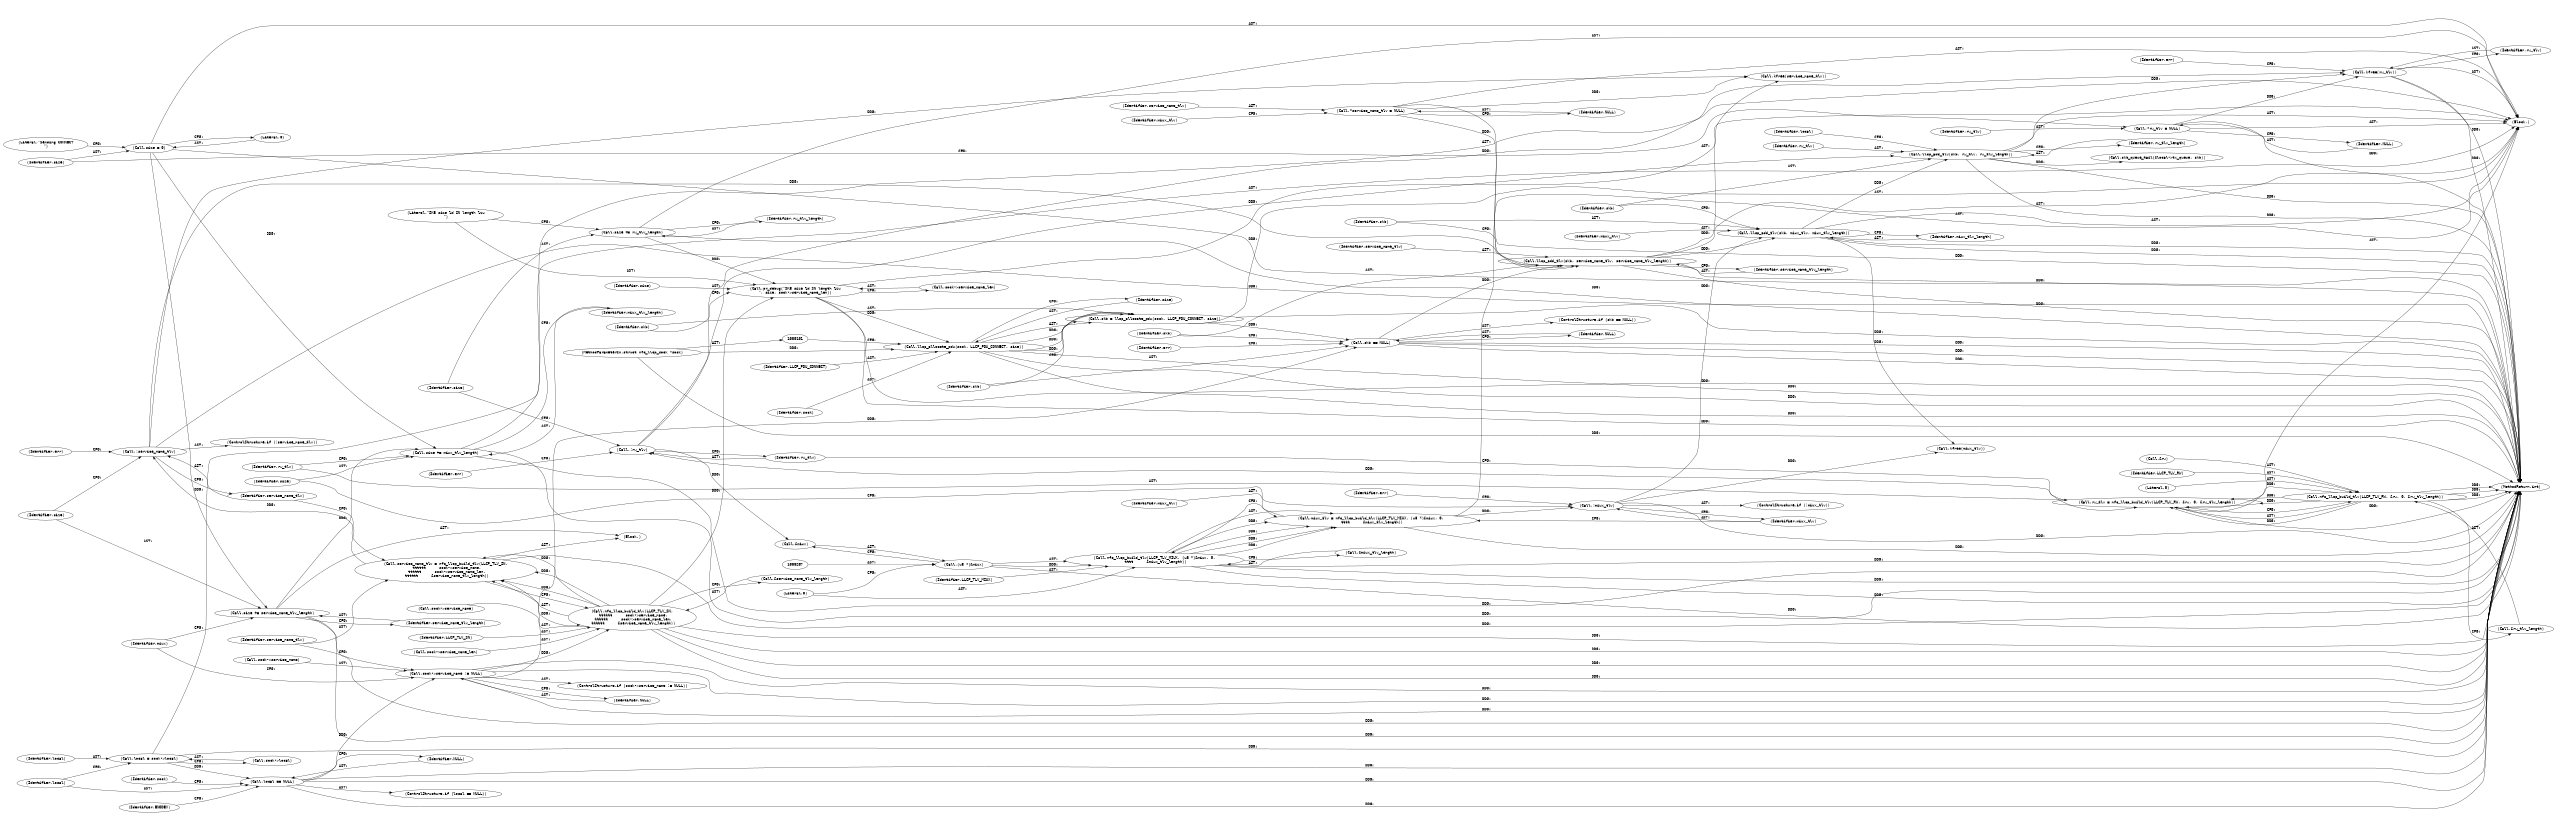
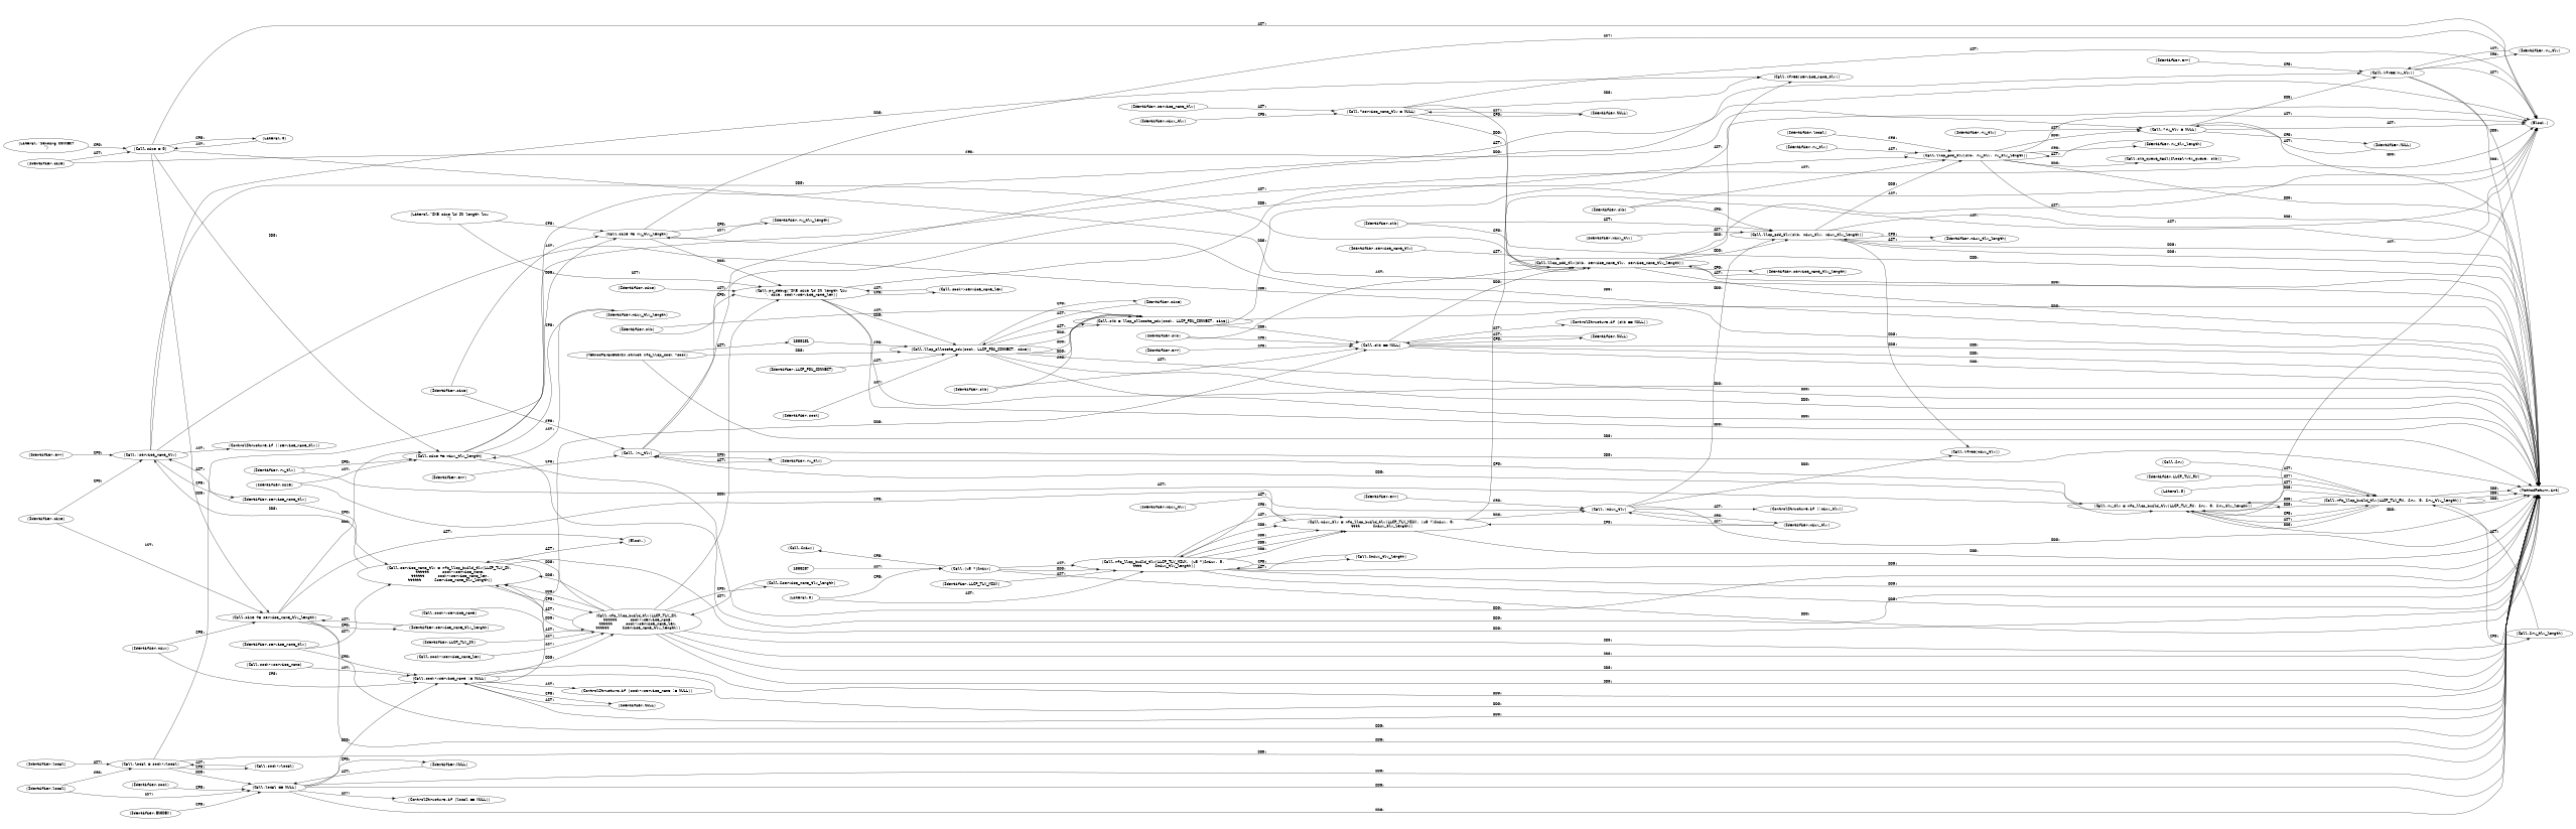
  digraph {
    fontname="DejaVu Sans Mono"
    rankdir=LR
    node [fontname="DejaVu Sans Mono"]
    edge [fontname="DejaVu Sans Mono"]
    n1 [label="(Call,kfree(rw_tlv))"]
    n2 [label="(MethodReturn,int)"]
    n3 [label="(Identifier,rw_tlv)"]
    n4 [label="(Block,)"]
    n5 [label="(Call,!rw_tlv)"]
    n6 [label="(Call,llcp_add_tlv(skb, rw_tlv, rw_tlv_length))"]
    n7 [label="(Identifier,rw_tlv)"]
    n8 [label="(Call,skb_queue_tail(&local->tx_queue, skb))"]
    n9 [label="(Identifier,rw_tlv_length)"]
    n10 [label="(Call,rw_tlv = nfc_llcp_build_tlv(LLCP_TLV_RW, &rw, 0, &rw_tlv_length))"]
    n11 [label="(Call,nfc_llcp_build_tlv(LLCP_TLV_RW, &rw, 0, &rw_tlv_length))"]
    n12 [label="(Call,&rw_tlv_length)"]
    n13 [label="(Call,*rw_tlv = NULL)"]
    n14 [label="(Identifier,NULL)"]
    n15 [label="(Call,llcp_add_tlv(skb, miux_tlv, miux_tlv_length))"]
    n16 [label="(Call,kfree(miux_tlv))"]
    n17 [label="(Identifier,miux_tlv_length)"]
    n18 [label="(Call,llcp_add_tlv(skb, service_name_tlv, service_name_tlv_length))"]
    n19 [label="(Call,kfree(service_name_tlv))"]
    n20 [label="(Identifier,service_name_tlv_length)"]
    n21 [label="(Call,skb == NULL)"]
    n22 [label="(Identifier,NULL)"]
    n23 [label="(ControlStructure,if (skb == NULL))"]
    n24 [label="(Call,skb = llcp_allocate_pdu(sock, LLCP_PDU_CONNECT, size))"]
    n25 [label="(Call,llcp_allocate_pdu(sock, LLCP_PDU_CONNECT, size))"]
    n26 [label="(Identifier,size)"]
    n27 [label="(MethodParameterIn,struct nfc_llcp_sock *sock)"]
    1000101
    n29 [label="(Call,pr_debug(\"SKB size %d SN length %zu\n\", size, sock->service_name_len))"]
    n30 [label="(Call,sock->service_name_len)"]
    n31 [label="(Call,size += rw_tlv_length)"]
    n32 [label="(Identifier,rw_tlv_length)"]
    n33 [label="(Call,size += miux_tlv_length)"]
    n34 [label="(Identifier,miux_tlv_length)"]
    n35 [label="(Call,size = 0)"]
    n36 [label="(Call,size += service_name_tlv_length)"]
    n37 [label="(Literal,0)"]
    n38 [label="(Identifier,service_name_tlv_length)"]
    n39 [label="(Block,)"]
    n40 [label="(Call,nfc_llcp_build_tlv(LLCP_TLV_SN,\n \t\t\t\t\t\t      sock->service_name,\n \t\t\t\t\t\t      sock->service_name_len,\n \t\t\t\t\t\t      &service_name_tlv_length))"]
    n41 [label="(Call,service_name_tlv = nfc_llcp_build_tlv(LLCP_TLV_SN,\n \t\t\t\t\t\t      sock->service_name,\n \t\t\t\t\t\t      sock->service_name_len,\n \t\t\t\t\t\t      &service_name_tlv_length))"]
    n42 [label="(Call,&service_name_tlv_length)"]
    n43 [label="(Call,!service_name_tlv)"]
    n44 [label="(Call,sock->service_name != NULL)"]
    n45 [label="(Identifier,NULL)"]
    n46 [label="(ControlStructure,if (sock->service_name != NULL))"]
    n47 [label="(Call,local == NULL)"]
    n48 [label="(ControlStructure,if (local == NULL))"]
    n49 [label="(Identifier,NULL)"]
    n50 [label="(Call,local = sock->local)"]
    n51 [label="(Call,sock->local)"]
    n52 [label="(Call,*service_name_tlv = NULL)"]
    n53 [label="(Identifier,NULL)"]
    n54 [label="(Identifier,service_name_tlv)"]
    n55 [label="(ControlStructure,if (!service_name_tlv))"]
    n56 [label="(Call,!miux_tlv)"]
    n57 [label="(ControlStructure,if (!miux_tlv))"]
    n58 [label="(Identifier,miux_tlv)"]
    n59 [label="(Call,miux_tlv = nfc_llcp_build_tlv(LLCP_TLV_MIUX, (u8 *)&miux, 0,\n \t\t\t\t      &miux_tlv_length))"]
    n60 [label="(Call,nfc_llcp_build_tlv(LLCP_TLV_MIUX, (u8 *)&miux, 0,\n \t\t\t\t      &miux_tlv_length))"]
    n61 [label="(Call,&miux_tlv_length)"]
    n62 [label="(Call,(u8 *)&miux)"]
    n63 [label="(Call,&miux)"]
    n64 [label="(Identifier,miux_tlv)"]
    n65 [label="(Identifier,service_name_tlv)"]
    n66 [label="(Call,sock->service_name_len)"]
    n67 [label="(Identifier,size)"]
    n68 [label="(Call,&rw)"]
    n69 [label="(Identifier,err)"]
    n70 [label="(Identifier,service_name_tlv)"]
    n71 [label="(Identifier,rw_tlv)"]
    n72 [label="(Identifier,LLCP_TLV_RW)"]
    n73 [label="(Identifier,rw_tlv)"]
    n74 [label="(Identifier,err)"]
    n75 [label="(Identifier,skb)"]
    n76 [label="(Identifier,miux_tlv)"]
    n77 [label="(Identifier,local)"]
    n78 [label="(Identifier,LLCP_TLV_MIUX)"]
    n79 [label="(Identifier,local)"]
    n80 [label="(Identifier,miux)"]
    n81 [label="(Identifier,skb)"]
    n82 [label="(Identifier,ENODEV)"]
    n83 [label="(Identifier,size)"]
    n84 [label="(Literal,0)"]
    n85 [label="(Literal,\"Sending CONNECT\n\")"]
    n86 [label="(Identifier,err)"]
    n87 [label="(Literal,\"SKB size %d SN length %zu\n\")"]
    n88 [label="(Identifier,LLCP_PDU_CONNECT)"]
    n89 [label="(Identifier,err)"]
    n90 [label="(Call,sock->service_name)"]
    n91 [label="(Identifier,err)"]
    n92 [label="(Identifier,size)"]
    n93 [label="(Identifier,skb)"]
    n94 [label="(Call,sock->service_name)"]
    n95 [label="(Identifier,local)"]
    n96 [label="(Identifier,size)"]
    n97 [label="(Identifier,skb)"]
    n98 [label="(Identifier,skb)"]
    n99 [label="(Identifier,service_name_tlv)"]
    n100 [label="(Literal,0)"]
    n101 [label="(Identifier,miux_tlv)"]
    n102 [label="(Identifier,sock)"]
    n103 [label="(Identifier,LLCP_TLV_SN)"]
    n104 [label="(Identifier,rw_tlv)"]
    n105 [label="(Identifier,size)"]
    n106 [label="(Identifier,sock)"]
    1000207
    n1 -> n2 [label="DDG: "]
    n1 -> n2 [label="DDG: "]
    n1 -> n3 [label="CFG: "]
    n1 -> n4 [label="AST: "]
    n3 -> n1 [label="AST: "]
    n5 -> n1 [label="DDG: "]
-   n5 -> n63 [label="DDG: "]
+   n5 -> n2 [label="DDG: "]
    n5 -> n6 [label="DDG: "]
    n5 -> n7 [label="CFG: "]
-   n6 -> n1 [label="DDG: "]
+   n6 -> n13 [label="DDG: "]
    n6 -> n2 [label="DDG: "]
    n6 -> n2 [label="DDG: "]
    n6 -> n4 [label="AST: "]
    n6 -> n8 [label="DDG: "]
    n6 -> n9 [label="CFG: "]
    n7 -> n5 [label="AST: "]
    n7 -> n10 [label="CFG: "]
    n9 -> n6 [label="AST: "]
    n10 -> n2 [label="DDG: "]
    n10 -> n4 [label="AST: "]
    n10 -> n5 [label="DDG: "]
    n10 -> n11 [label="CFG: "]
    n11 -> n2 [label="DDG: "]
    n11 -> n2 [label="DDG: "]
    n11 -> n2 [label="DDG: "]
    n11 -> n10 [label="AST: "]
    n11 -> n10 [label="DDG: "]
    n11 -> n10 [label="DDG: "]
    n11 -> n10 [label="DDG: "]
    n11 -> n10 [label="DDG: "]
    n11 -> n12 [label="CFG: "]
    n12 -> n11 [label="AST: "]
    n13 -> n1 [label="DDG: "]
    n13 -> n2 [label="DDG: "]
    n13 -> n4 [label="AST: "]
    n13 -> n14 [label="CFG: "]
    n14 -> n13 [label="AST: "]
    n15 -> n2 [label="DDG: "]
    n15 -> n2 [label="DDG: "]
    n15 -> n4 [label="AST: "]
    n15 -> n6 [label="DDG: "]
    n15 -> n16 [label="DDG: "]
    n15 -> n17 [label="CFG: "]
    n17 -> n15 [label="AST: "]
    n18 -> n2 [label="DDG: "]
    n18 -> n2 [label="DDG: "]
    n18 -> n4 [label="AST: "]
    n18 -> n15 [label="DDG: "]
    n18 -> n19 [label="DDG: "]
    n18 -> n20 [label="CFG: "]
    n20 -> n18 [label="AST: "]
    n21 -> n2 [label="DDG: "]
    n21 -> n2 [label="DDG: "]
    n21 -> n2 [label="DDG: "]
    n21 -> n18 [label="DDG: "]
    n21 -> n22 [label="CFG: "]
    n21 -> n23 [label="AST: "]
    n22 -> n21 [label="AST: "]
    n24 -> n2 [label="DDG: "]
    n24 -> n4 [label="AST: "]
    n24 -> n21 [label="DDG: "]
    n25 -> n2 [label="DDG: "]
    n25 -> n2 [label="DDG: "]
    n25 -> n2 [label="DDG: "]
    n25 -> n24 [label="AST: "]
    n25 -> n24 [label="DDG: "]
    n25 -> n24 [label="DDG: "]
    n25 -> n24 [label="DDG: "]
    n25 -> n26 [label="CFG: "]
    n26 -> n25 [label="AST: "]
    n27 -> n2 [label="DDG: "]
    n27 -> n25 [label="DDG: "]
    n27 -> 1000101 [label="AST: "]
    1000101 -> n25 [label="CFG: "]
    n29 -> n2 [label="DDG: "]
    n29 -> n2 [label="DDG: "]
    n29 -> n4 [label="AST: "]
    n29 -> n25 [label="DDG: "]
    n29 -> n30 [label="CFG: "]
    n30 -> n29 [label="AST: "]
    n31 -> n2 [label="DDG: "]
    n31 -> n4 [label="AST: "]
    n31 -> n29 [label="DDG: "]
    n31 -> n32 [label="CFG: "]
    n32 -> n31 [label="AST: "]
    n33 -> n2 [label="DDG: "]
    n33 -> n2 [label="DDG: "]
    n33 -> n4 [label="AST: "]
+   n33 -> n31 [label="DDG: "]
    n33 -> n34 [label="CFG: "]
    n34 -> n33 [label="AST: "]
    n35 -> n2 [label="DDG: "]
    n35 -> n4 [label="AST: "]
    n35 -> n33 [label="DDG: "]
    n35 -> n36 [label="DDG: "]
    n35 -> n37 [label="CFG: "]
    n36 -> n2 [label="DDG: "]
    n36 -> n2 [label="DDG: "]
    n36 -> n33 [label="DDG: "]
    n36 -> n38 [label="CFG: "]
    n36 -> n39 [label="AST: "]
    n37 -> n35 [label="AST: "]
    n38 -> n36 [label="AST: "]
    n40 -> n2 [label="DDG: "]
    n40 -> n2 [label="DDG: "]
    n40 -> n2 [label="DDG: "]
    n40 -> n2 [label="DDG: "]
    n40 -> n29 [label="DDG: "]
    n40 -> n41 [label="AST: "]
    n40 -> n41 [label="DDG: "]
    n40 -> n41 [label="DDG: "]
    n40 -> n41 [label="DDG: "]
    n40 -> n41 [label="DDG: "]
    n40 -> n42 [label="CFG: "]
    n41 -> n2 [label="DDG: "]
    n41 -> n39 [label="AST: "]
    n41 -> n40 [label="CFG: "]
    n41 -> n43 [label="DDG: "]
    n42 -> n40 [label="AST: "]
    n43 -> n2 [label="DDG: "]
    n43 -> n18 [label="DDG: "]
    n43 -> n19 [label="DDG: "]
    n43 -> n54 [label="CFG: "]
    n43 -> n55 [label="AST: "]
    n44 -> n2 [label="DDG: "]
    n44 -> n2 [label="DDG: "]
    n44 -> n2 [label="DDG: "]
    n44 -> n21 [label="DDG: "]
    n44 -> n40 [label="DDG: "]
    n44 -> n45 [label="CFG: "]
    n44 -> n46 [label="AST: "]
    n45 -> n44 [label="AST: "]
    n47 -> n2 [label="DDG: "]
    n47 -> n2 [label="DDG: "]
    n47 -> n2 [label="DDG: "]
    n47 -> n44 [label="DDG: "]
    n47 -> n48 [label="AST: "]
    n47 -> n49 [label="CFG: "]
    n49 -> n47 [label="AST: "]
    n50 -> n2 [label="DDG: "]
    n50 -> n4 [label="AST: "]
    n50 -> n47 [label="DDG: "]
    n50 -> n51 [label="CFG: "]
    n51 -> n50 [label="AST: "]
    n52 -> n2 [label="DDG: "]
    n52 -> n4 [label="AST: "]
    n52 -> n18 [label="DDG: "]
    n52 -> n19 [label="DDG: "]
    n52 -> n53 [label="CFG: "]
    n53 -> n52 [label="AST: "]
    n54 -> n41 [label="CFG: "]
    n54 -> n43 [label="AST: "]
    n56 -> n2 [label="DDG: "]
    n56 -> n15 [label="DDG: "]
    n56 -> n16 [label="DDG: "]
    n56 -> n57 [label="AST: "]
    n56 -> n58 [label="CFG: "]
    n58 -> n56 [label="AST: "]
    n58 -> n59 [label="CFG: "]
    n59 -> n2 [label="DDG: "]
    n59 -> n4 [label="AST: "]
    n59 -> n56 [label="DDG: "]
    n59 -> n60 [label="CFG: "]
    n60 -> n2 [label="DDG: "]
    n60 -> n2 [label="DDG: "]
    n60 -> n2 [label="DDG: "]
    n60 -> n59 [label="AST: "]
    n60 -> n59 [label="DDG: "]
    n60 -> n59 [label="DDG: "]
    n60 -> n59 [label="DDG: "]
    n60 -> n59 [label="DDG: "]
    n60 -> n61 [label="CFG: "]
    n61 -> n60 [label="AST: "]
    n62 -> n2 [label="DDG: "]
    n62 -> n60 [label="AST: "]
    n62 -> n60 [label="DDG: "]
    n62 -> n63 [label="CFG: "]
-   n63 -> n62 [label="AST: "]
    n64 -> n15 [label="AST: "]
    n65 -> n41 [label="AST: "]
    n65 -> n44 [label="CFG: "]
    n66 -> n40 [label="AST: "]
    n67 -> n13 [label="CFG: "]
    n67 -> n35 [label="AST: "]
    n68 -> n11 [label="AST: "]
    n69 -> n5 [label="CFG: "]
    n70 -> n18 [label="AST: "]
    n71 -> n6 [label="AST: "]
    n72 -> n11 [label="AST: "]
    n73 -> n13 [label="AST: "]
    n74 -> n43 [label="CFG: "]
    n75 -> n6 [label="AST: "]
    n75 -> n15 [label="CFG: "]
    n76 -> n59 [label="AST: "]
    n77 -> n6 [label="CFG: "]
    n78 -> n60 [label="AST: "]
    n79 -> n50 [label="AST: "]
    n80 -> n36 [label="CFG: "]
    n80 -> n44 [label="CFG: "]
    n81 -> n21 [label="AST: "]
    n81 -> n24 [label="CFG: "]
    n82 -> n47 [label="CFG: "]
    n83 -> n5 [label="CFG: "]
    n83 -> n31 [label="AST: "]
    n84 -> n11 [label="AST: "]
    n85 -> n35 [label="CFG: "]
    n86 -> n1 [label="CFG: "]
    n87 -> n29 [label="AST: "]
    n87 -> n31 [label="CFG: "]
    n88 -> n25 [label="AST: "]
    n89 -> n21 [label="CFG: "]
    n90 -> n40 [label="AST: "]
    n91 -> n56 [label="CFG: "]
    n92 -> n33 [label="AST: "]
    n92 -> n56 [label="CFG: "]
    n93 -> n24 [label="AST: "]
    n93 -> n29 [label="CFG: "]
    n94 -> n44 [label="AST: "]
    n95 -> n47 [label="AST: "]
    n95 -> n50 [label="CFG: "]
    n96 -> n29 [label="AST: "]
    n97 -> n18 [label="AST: "]
    n97 -> n21 [label="CFG: "]
    n98 -> n15 [label="AST: "]
    n98 -> n18 [label="CFG: "]
    n99 -> n52 [label="AST: "]
    n100 -> n60 [label="AST: "]
    n100 -> n62 [label="CFG: "]
    n101 -> n52 [label="CFG: "]
    n102 -> n47 [label="CFG: "]
    n103 -> n40 [label="AST: "]
    n104 -> n10 [label="AST: "]
    n104 -> n33 [label="CFG: "]
    n105 -> n36 [label="AST: "]
    n105 -> n43 [label="CFG: "]
    n106 -> n25 [label="AST: "]
    1000207 -> n62 [label="AST: "]
  }
